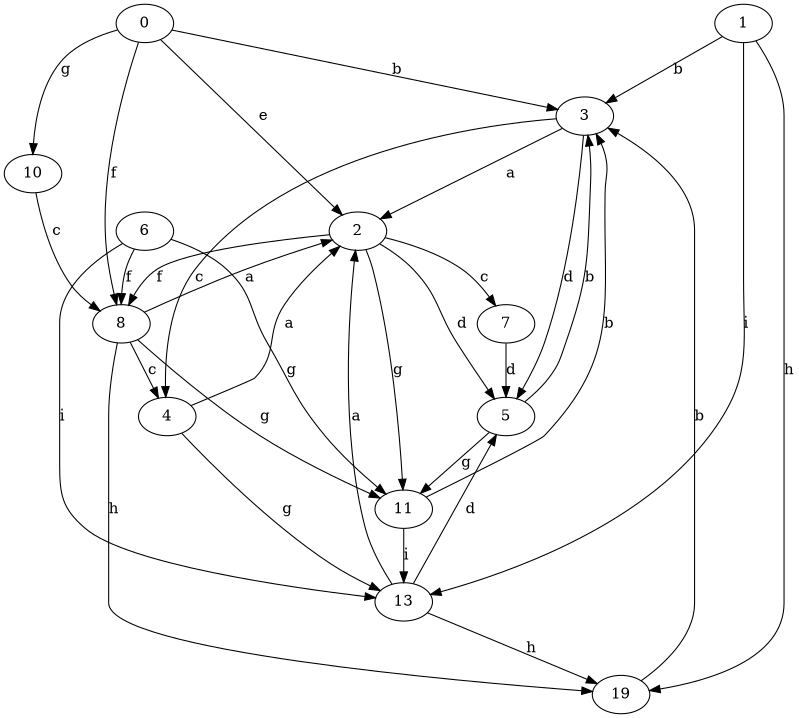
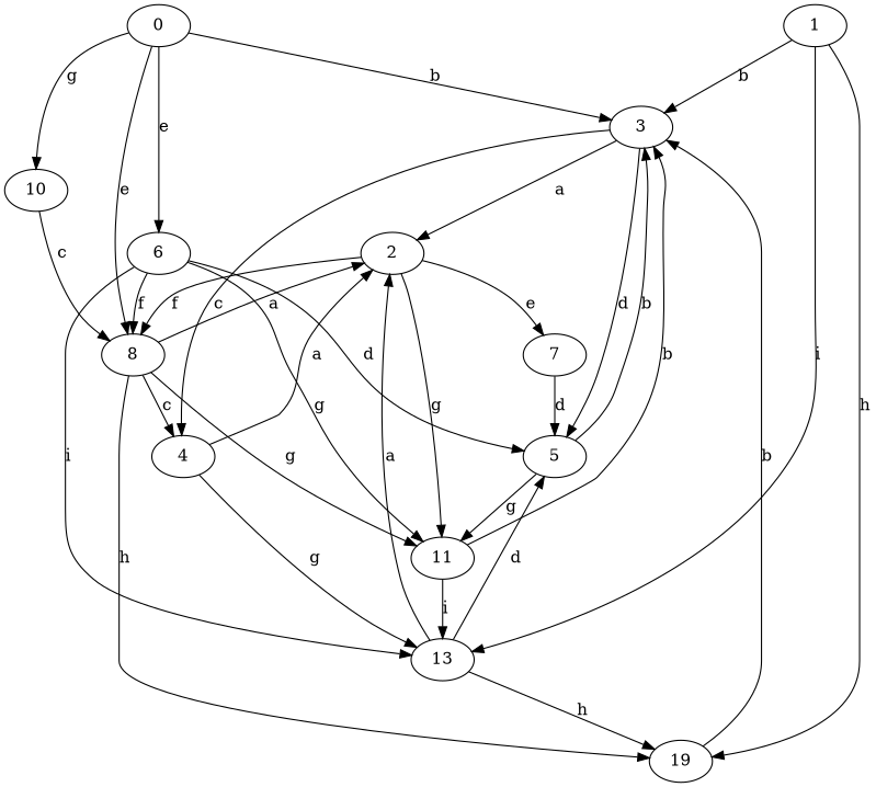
  strict digraph {
    1
    3
    n3 [label=19]
    13
    2
    4
    5
    7
    8
    11
    6
    0
    10
    1 -> 3 [label=b]
    1 -> n3 [label=h]
    1 -> 13 [label=i]
    3 -> 2 [label=a]
    3 -> 4 [label=c]
    3 -> 5 [label=d]
    n3 -> 3 [label=b]
    13 -> n3 [label=h]
    13 -> 2 [label=a]
    13 -> 5 [label=d]
-   2 -> 7 [label=c]
+   2 -> 7 [label=e]
    2 -> 8 [label=f]
    2 -> 11 [label=g]
    4 -> 13 [label=g]
    4 -> 2 [label=a]
    5 -> 3 [label=b]
    5 -> 11 [label=g]
    7 -> 5 [label=d]
    8 -> n3 [label=h]
    8 -> 2 [label=a]
    8 -> 4 [label=c]
    8 -> 11 [label=g]
    11 -> 3 [label=b]
    11 -> 13 [label=i]
    6 -> 13 [label=i]
-   2 -> 5 [label=d]
+   6 -> 5 [label=d]
    6 -> 8 [label=f]
    6 -> 11 [label=g]
    0 -> 3 [label=b]
-   0 -> 8 [label=f]
-   0 -> 2 [label=e]
+   0 -> 8 [label=e]
+   0 -> 6 [label=e]
    0 -> 10 [label=g]
    10 -> 8 [label=c]
  }
